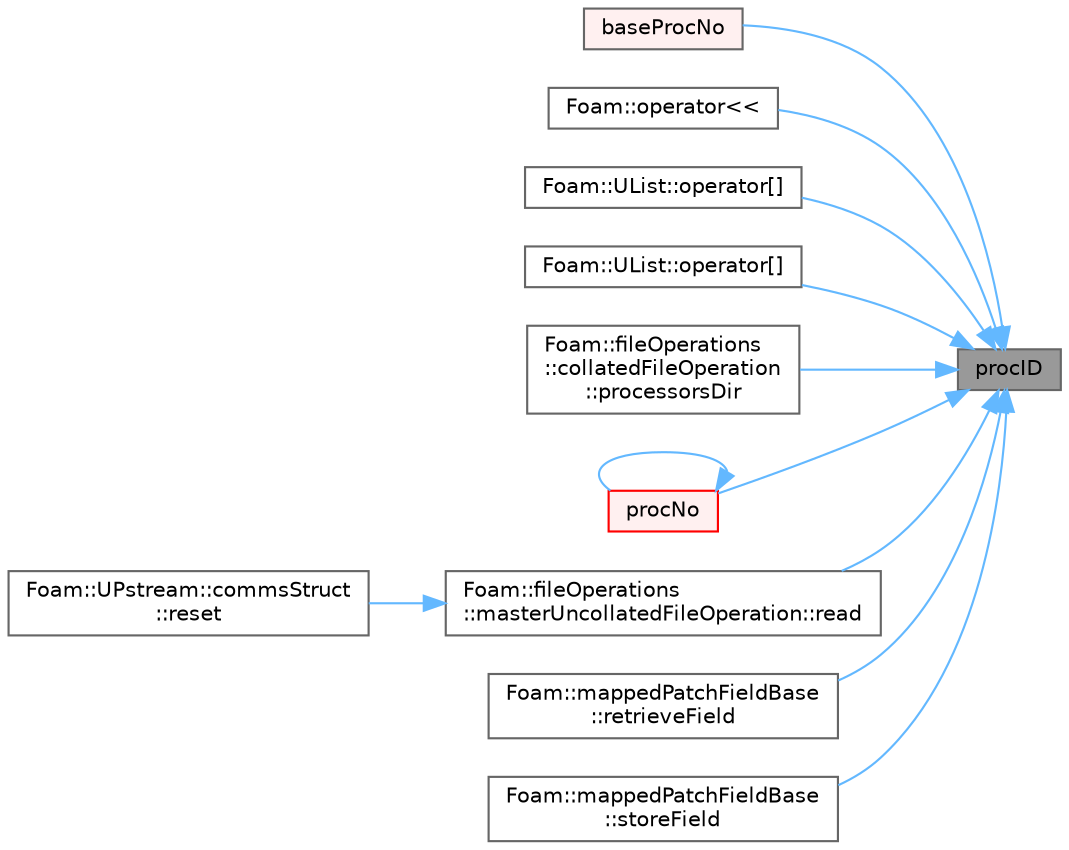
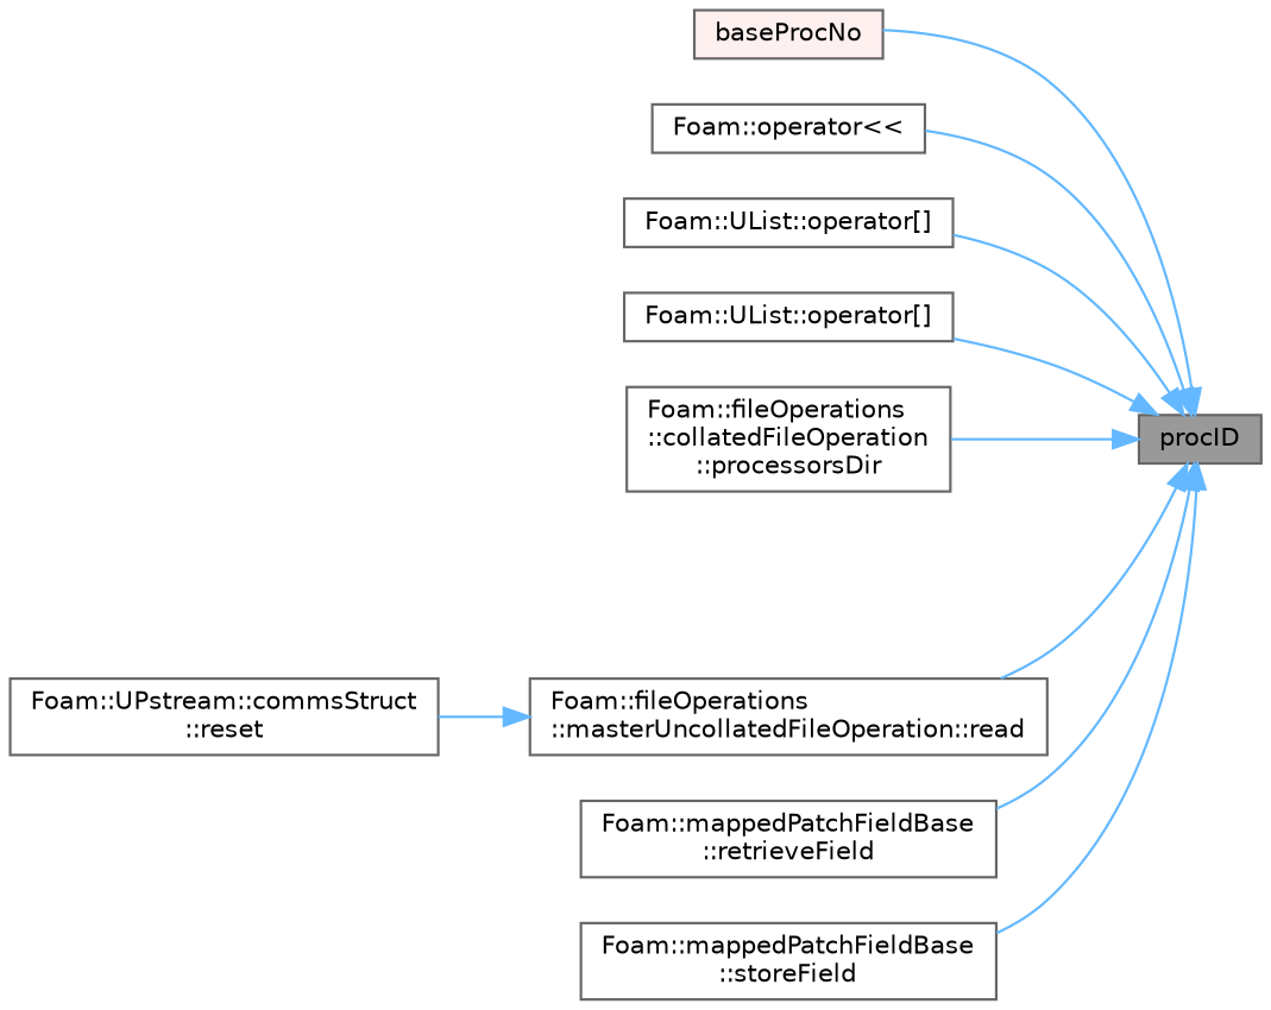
  digraph {
    rankdir=RL
    node [color=grey40 fillcolor=white fontname=Helvetica fontsize=10 shape=box style=filled]
    edge [color=steelblue1 dir=back fontname=Helvetica fontsize=10 labelfontname=Helvetica labelfontsize=10 style=solid]
    n1 [color=gray40 fillcolor=grey60 fontcolor=black height=0.2 label=procID width=0.4]
    n2 [fillcolor="#FFF0F0" height=0.2 label=baseProcNo width=0.4]
    n3 [height=0.2 label="Foam::operator\<\<" width=0.4]
    n4 [height=0.2 label="Foam::UList::operator[]" width=0.4]
    n5 [height=0.2 label="Foam::UList::operator[]" width=0.4]
    n6 [height=0.2 label="Foam::fileOperations\l::collatedFileOperation\l::processorsDir" width=0.4]
-   n7 [color=red fillcolor="#FFF0F0" height=0.2 label=procNo width=0.4]
    n8 [height=0.2 label="Foam::fileOperations\l::masterUncollatedFileOperation::read" width=0.4]
    n9 [height=0.2 label="Foam::mappedPatchFieldBase\l::retrieveField" width=0.4]
    n10 [height=0.2 label="Foam::mappedPatchFieldBase\l::storeField" width=0.4]
    n11 [height=0.2 label="Foam::UPstream::commsStruct\l::reset" width=0.4]
    n1 -> n2
    n1 -> n3
    n1 -> n4
    n1 -> n5
    n1 -> n6
-   n1 -> n7
    n1 -> n8
    n1 -> n9
    n1 -> n10
-   n7 -> n7
    n8 -> n11
  }
